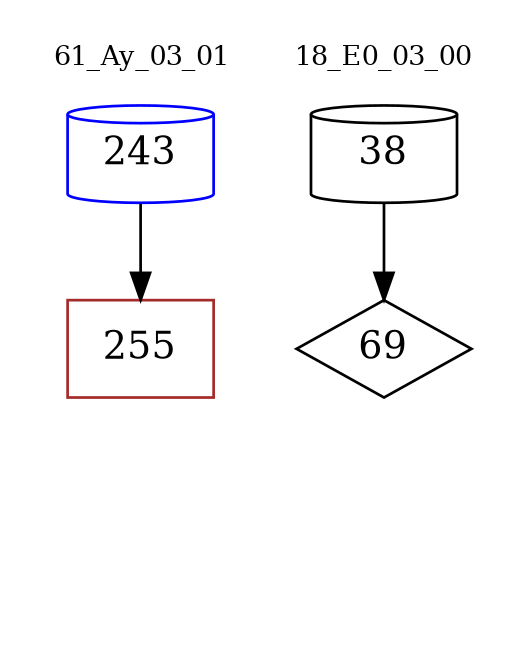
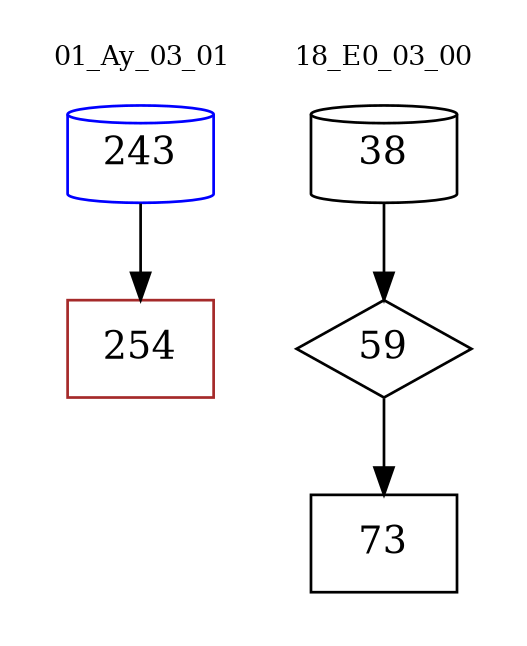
  digraph {
    node [color=black shape=cylinder]
    edge [color=black]
    n1 [color=blue label=243]
-   n2 [color=brown label=255 shape=box]
+   n2 [color=brown label=254 shape=box]
    n3 [label=38]
-   n4 [label=69 shape=diamond]
+   n4 [label=59 shape=diamond]
+   n5 [label=73 shape=box]
    subgraph cluster_1 {
      color=white
      fontsize=10
-     label="61_Ay_03_01"
+     label="01_Ay_03_01"
      n1
      n2
    }
    subgraph cluster_2 {
      color=white
      fontsize=10
      label="18_E0_03_00"
      n3
      n4
+     n5
    }
    n1 -> n2
    n3 -> n4
+   n4 -> n5
  }
